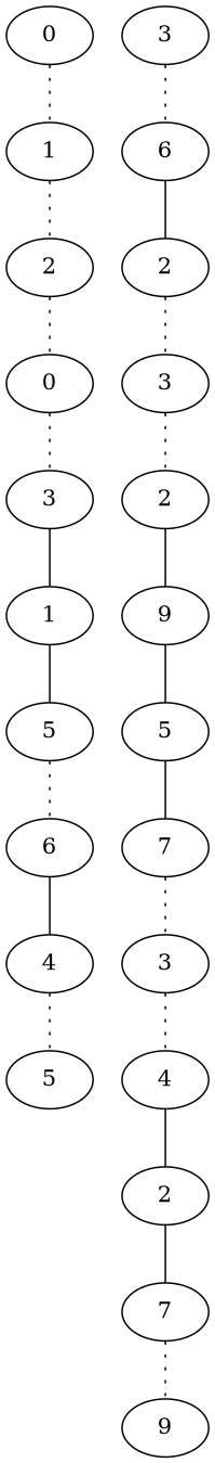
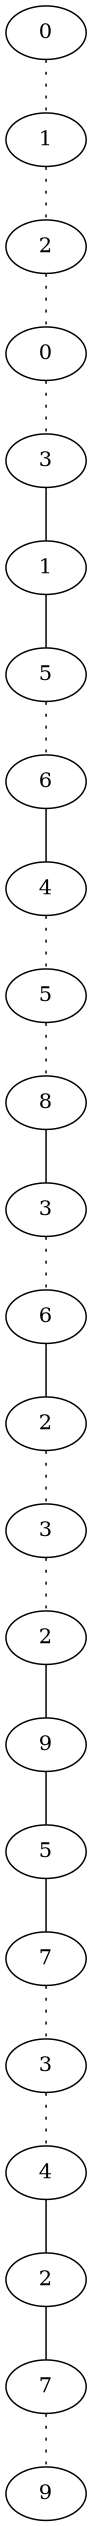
  graph {
    edge [style=dotted]
    n1 [label=0]
    n2 [label=1]
    n3 [label=2]
    n4 [label=0]
    n5 [label=3]
    n6 [label=1]
    n7 [label=5]
    n8 [label=6]
    n9 [label=4]
    n10 [label=5]
+   n11 [label=8]
    n12 [label=3]
    n13 [label=6]
    n14 [label=2]
    n15 [label=3]
    n16 [label=2]
    n17 [label=9]
    n18 [label=5]
    n19 [label=7]
    n20 [label=3]
    n21 [label=4]
    n22 [label=2]
    n23 [label=7]
    n24 [label=9]
    n1 -- n2
    n2 -- n3
    n3 -- n4
    n4 -- n5
    n5 -- n6 [style=""]
    n6 -- n7 [style=""]
    n7 -- n8
    n8 -- n9 [style=""]
    n9 -- n10
+   n10 -- n11
+   n11 -- n12 [style=""]
    n12 -- n13
    n13 -- n14 [style=""]
    n14 -- n15
    n15 -- n16
    n16 -- n17 [style=""]
    n17 -- n18 [style=""]
    n18 -- n19 [style=""]
    n19 -- n20
    n20 -- n21
    n21 -- n22 [style=""]
    n22 -- n23 [style=""]
    n23 -- n24
  }
